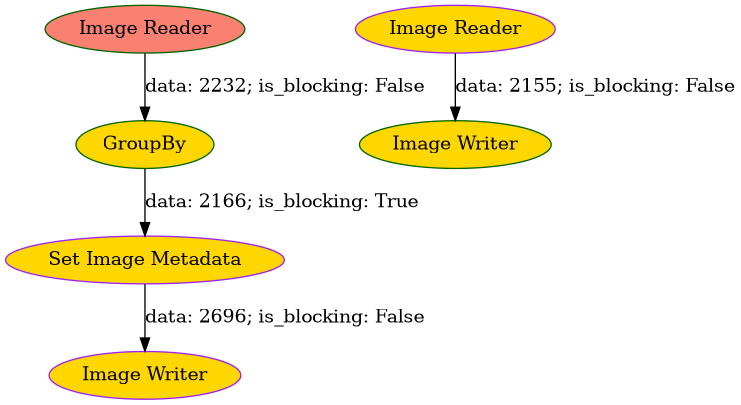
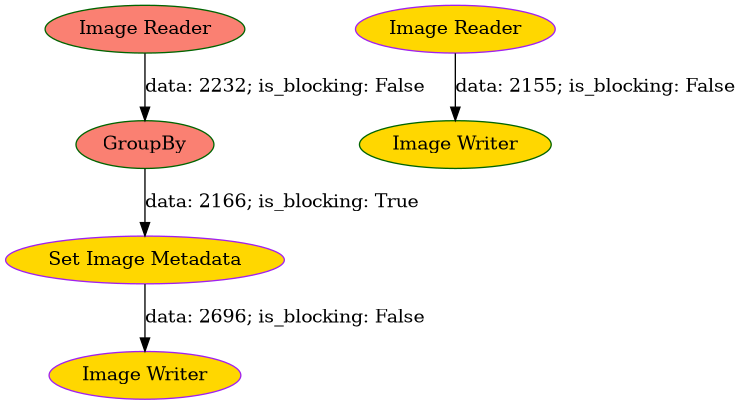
  digraph {
    rankdir=TB
    node [style=filled fillcolor=gold color=darkgreen]
    n1 [label="Image Reader" fillcolor=salmon]
-   n2 [label=GroupBy]
+   n2 [label=GroupBy fillcolor=salmon]
    n3 [label="Image Writer"]
    n4 [label="Image Writer" color=purple]
    n5 [label="Set Image Metadata" color=purple]
    n6 [label="Image Reader" color=purple]
    n1 -> n2 [label="data: 2232; is_blocking: False"]
    n2 -> n5 [label="data: 2166; is_blocking: True"]
    n5 -> n4 [label="data: 2696; is_blocking: False"]
    n6 -> n3 [label="data: 2155; is_blocking: False"]
  }
